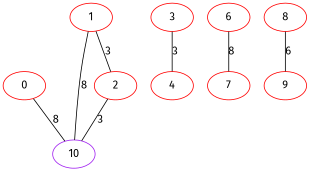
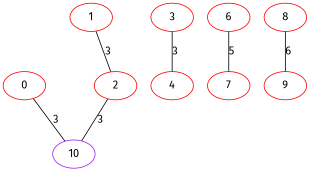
  graph {
    fontname="Fira Sans"
    node [color=red fontname="Fira Sans" weight=1]
    edge [fontname="Fira Sans"]
    10 [color=purple weight=4]
    0
    1
    2
    3
    4
    6
    7
    8
    9
-   0 -- 10 [label=8]
-   1 -- 10 [label=8]
+   0 -- 10 [label=3]
    1 -- 2 [label=3]
    2 -- 10 [label=3]
    3 -- 4 [label=3]
-   6 -- 7 [label=8]
+   6 -- 7 [label=5]
    8 -- 9 [label=6]
  }
